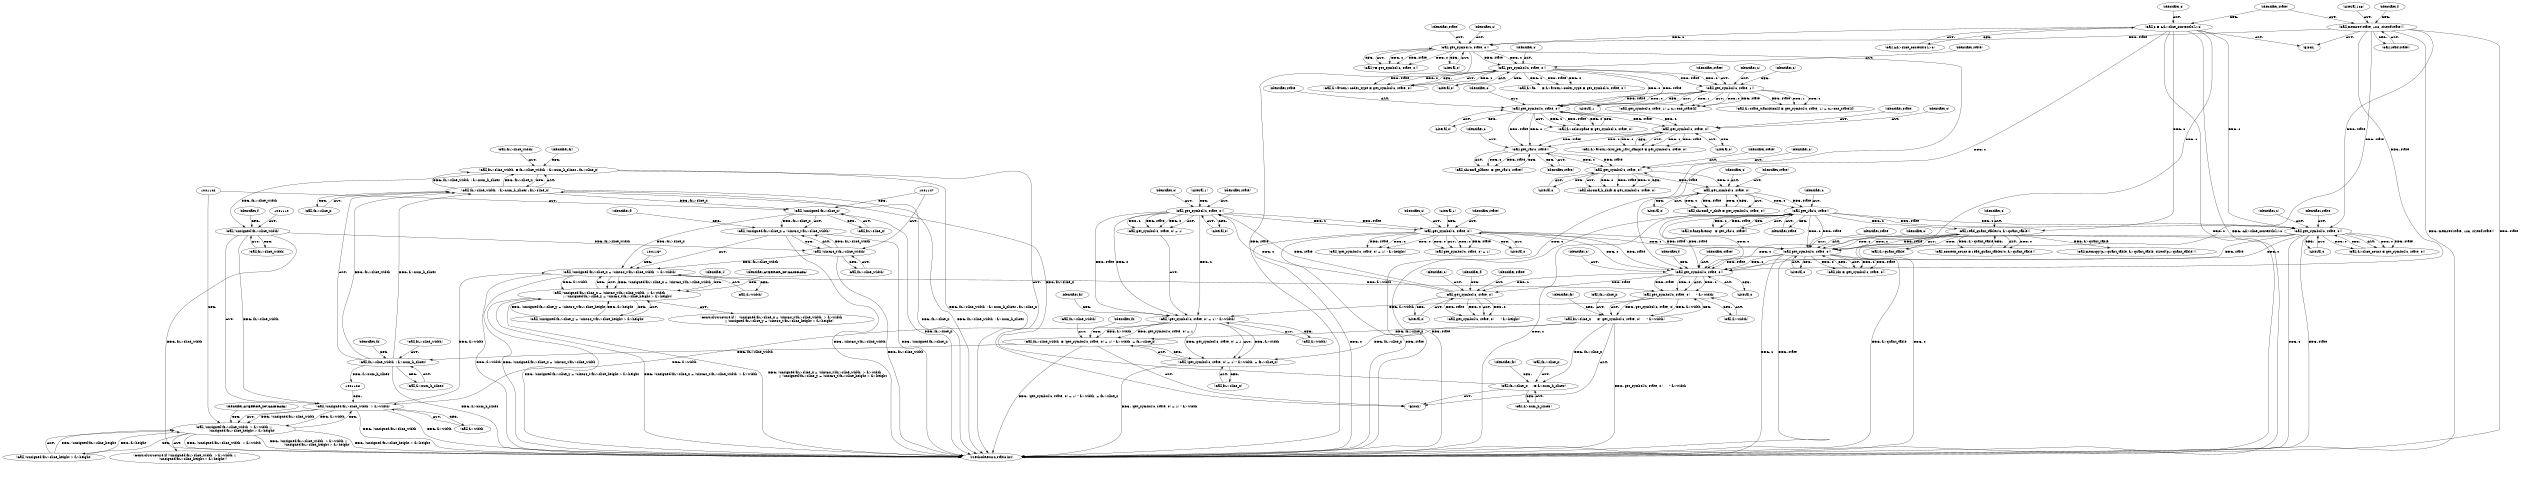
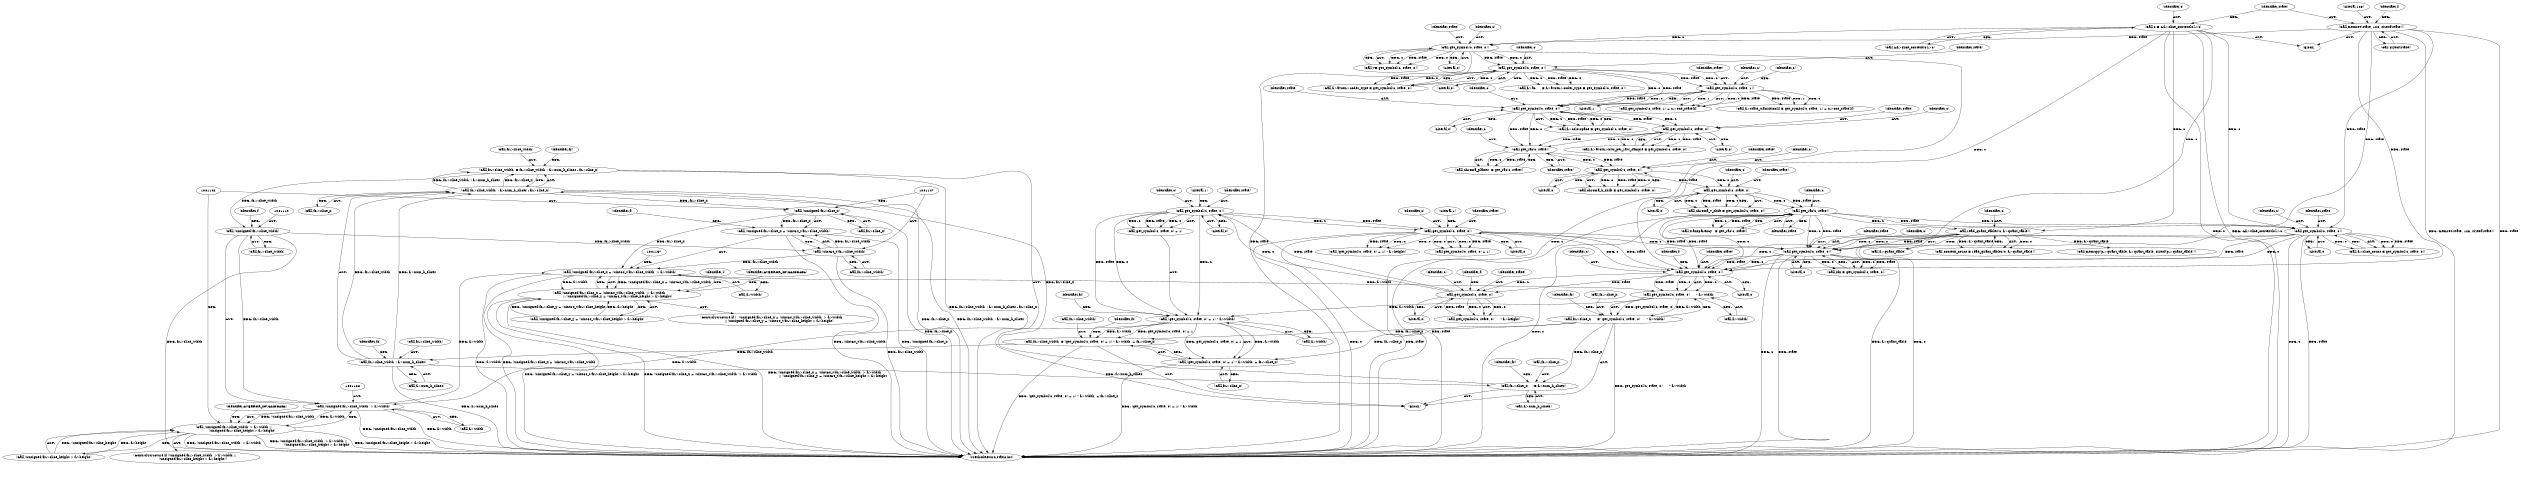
  digraph {
    n1 [label="(Call,fs->slice_width  = fs->slice_width  / f->num_h_slices - fs->slice_x)"]
    n2 [label="(Call,fs->slice_width  / f->num_h_slices - fs->slice_x)"]
    n3 [label="(Call,(unsigned)fs->slice_width)"]
    n4 [label="(Block,)"]
    n5 [label="(MethodReturn,static int)"]
    n6 [label="(Call,(unsigned)fs->slice_x)"]
    n7 [label="(Call,fs->slice_x)"]
    n8 [label="(Call,(unsigned)fs->slice_width  > f->width)"]
    n9 [label="(Call,(uint64_t)fs->slice_width)"]
    n10 [label="(Call,fs->slice_width)"]
    n11 [label="(Call,(unsigned)fs->slice_x + (uint64_t)fs->slice_width  > f->width)"]
    n12 [label="(Call,(unsigned)fs->slice_x + (uint64_t)fs->slice_width)"]
    n13 [label="(Call,fs->slice_x)"]
    n14 [label="(Call,fs->slice_width  / f->num_h_slices)"]
    n15 [label="(Call,fs->slice_x     /= f->num_h_slices)"]
    n16 [label="(Call,f->num_h_slices)"]
    n17 [label="(Call,f->num_h_slices)"]
    n18 [label="(Call,fs->slice_width  = (get_symbol(c, state, 0) + 1) * f->width  + fs->slice_x)"]
    n19 [label="(Call,(get_symbol(c, state, 0) + 1) * f->width  + fs->slice_x)"]
    n20 [label="(Call,fs->slice_x)"]
    n21 [label="(Call,(get_symbol(c, state, 0) + 1) * f->width)"]
    n22 [label="(Call,f->width)"]
    n23 [label="(Call,(unsigned)fs->slice_width  > f->width ||\n                (unsigned)fs->slice_height > f->height)"]
    n24 [label="(Call,f->width)"]
    n25 [label="(Call,get_symbol(c, state, 0))"]
    n26 [label="(Call,get_symbol(c, state, 0))"]
    n27 [label="(Literal,0)"]
    n28 [label="(Call,get_symbol(c, state, 0) + 1)"]
    n29 [label="(Call,get_symbol(c, state, 0))"]
    n30 [label="(Call,get_symbol(c, state, 0))"]
    n31 [label="(Call,(get_symbol(c, state, 0) + 1) * f->height)"]
    n32 [label="(Literal,0)"]
    n33 [label="(Call,get_symbol(c, state, 0) + 1)"]
    n34 [label="(Call,get_symbol(c, state, 0))"]
    n35 [label="(Literal,0)"]
    n36 [label="(Call,get_symbol(c, state, 0)      * f->height)"]
    n37 [label="(Call,get_symbol(c, state, 0)      * f->width)"]
    n38 [label="(Literal,0)"]
    n39 [label="(Call,fs->slice_x      =  get_symbol(c, state, 0)      * f->width)"]
    n40 [label="(Call,f->width)"]
    n41 [label="(Literal,0)"]
    n42 [label="(Call,idx = get_symbol(c, state, 0))"]
    n43 [label="(Call,get_rac(c, state))"]
    n44 [label="(Call,read_quant_tables(c, f->quant_table))"]
    n45 [label="(Call,get_symbol(c, state, 0))"]
    n46 [label="(Call,transparency   = get_rac(c, state))"]
    n47 [label="(Identifier,state)"]
    n48 [label="(Call,context_count = read_quant_tables(c, f->quant_table))"]
    n49 [label="(Call,memcpy(p->quant_table, f->quant_table, sizeof(p->quant_table)))"]
    n50 [label="(Call,f->quant_table)"]
    n51 [label="(Call,f->slice_count = get_symbol(c, state, 0))"]
    n52 [label="(Literal,0)"]
    n53 [label="(Call,get_symbol(c, state, 0))"]
    n54 [label="(Call,chroma_v_shift = get_symbol(c, state, 0))"]
    n55 [label="(Literal,0)"]
    n56 [label="(Call,get_symbol(c, state, 0))"]
    n57 [label="(Literal,0)"]
    n58 [label="(Call,chroma_h_shift = get_symbol(c, state, 0))"]
    n59 [label="(Call,get_rac(c, state))"]
    n60 [label="(Call,chroma_planes  = get_rac(c, state))"]
    n61 [label="(Identifier,state)"]
    n62 [label="(Call,get_symbol(c, state, 0))"]
    n63 [label="(Call,get_symbol(c, state, 0))"]
    n64 [label="(Call,f->colorspace = get_symbol(c, state, 0))"]
    n65 [label="(Literal,0)"]
    n66 [label="(Call,f->avctx->bits_per_raw_sample = get_symbol(c, state, 0))"]
    n67 [label="(Literal,0)"]
    n68 [label="(Call,get_symbol(c, state, 1))"]
    n69 [label="(Call,get_symbol(c, state, 1) + c->one_state[i])"]
    n70 [label="(Call,f->state_transition[i] = get_symbol(c, state, 1) + c->one_state[i])"]
    n71 [label="(Literal,1)"]
    n72 [label="(Call,get_symbol(c, state, 0))"]
    n73 [label="(Call,f->ac      = f->avctx->coder_type = get_symbol(c, state, 0))"]
    n74 [label="(Call,f->avctx->coder_type = get_symbol(c, state, 0))"]
    n75 [label="(Literal,0)"]
    n76 [label="(Call,get_symbol(c, state, 0))"]
    n77 [label="(Call,v= get_symbol(c, state, 0))"]
    n78 [label="(Literal,0)"]
    n79 [label="(Call,c = &f->slice_context[0]->c)"]
    n80 [label="(Call,&f->slice_context[0]->c)"]
    n81 [label="(Block,)"]
    n82 [label="(Call,memset(state, 128, sizeof(state)))"]
-   n83 [label="(Call,read(state))"]
+   n83 [label="(Call,sizeof(state))"]
    n84 [label="(Call,(unsigned)fs->slice_x + (uint64_t)fs->slice_width  > f->width\n                || (unsigned)fs->slice_y + (uint64_t)fs->slice_height > f->height)"]
    n85 [label="(Call,f->width)"]
    n86 [label="(ControlStructure,if (   (unsigned)fs->slice_x + (uint64_t)fs->slice_width  > f->width\n                || (unsigned)fs->slice_y + (uint64_t)fs->slice_height > f->height))"]
    n87 [label="(Call,(unsigned)fs->slice_y + (uint64_t)fs->slice_height > f->height)"]
    n88 [label="(Call,fs->slice_width)"]
    n89 [label="(ControlStructure,if ((unsigned)fs->slice_width  > f->width ||\n                (unsigned)fs->slice_height > f->height))"]
    n90 [label="(Call,(unsigned)fs->slice_height > f->height)"]
    n91 [label="(Identifier,state)"]
    n92 [label="(Identifier,state)"]
    n93 [label="(Identifier,state)"]
    n94 [label="(Identifier,state)"]
    n95 [label="(Identifier,c)"]
    n96 [label="(Identifier,fs)"]
    n97 [label="(Identifier,c)"]
    n98 [label="(Identifier,c)"]
    n99 [label="(Identifier,state)"]
    n100 [label="(Identifier,state)"]
    n101 [label="(Identifier,state)"]
    n102 [label="(Identifier,c)"]
    n103 [label="(Identifier,c)"]
    n104 [label="(Identifier,f)"]
    n105 [label="(Identifier,fs)"]
    n106 [label="(Identifier,f)"]
    n107 [label="(Identifier,f)"]
    n108 [label="(Identifier,state)"]
    n109 [label="(Identifier,state)"]
    n110 [label="(Identifier,fs)"]
    n111 [label="(Identifier,state)"]
    n112 [label="(Identifier,fs)"]
    n113 [label="(Identifier,f)"]
    n114 [label="(Identifier,AVERROR_INVALIDDATA)"]
    n115 [label="(Identifier,c)"]
    n116 [label="(Call,fs->slice_x)"]
    n117 [label="(Call,fs->slice_width)"]
    n118 [label="(Identifier,c)"]
    n119 [label="(Identifier,f)"]
    n120 [label="(Identifier,c)"]
    n121 [label="(Literal,1)"]
    n122 [label="(Identifier,c)"]
    n123 [label="(Identifier,fs)"]
    n124 [label="(Identifier,c)"]
    n125 [label="(Identifier,fs)"]
    n126 [label="(Call,fs->slice_width)"]
    n127 [label="(Identifier,state)"]
    n128 [label="(Identifier,c)"]
    n129 [label="(Call,fs->slice_x)"]
    n130 [label="(Identifier,c)"]
    n131 [label="(Call,fs->slice_width)"]
    n132 [label="(Identifier,c)"]
    n133 [label="(Identifier,state)"]
    n134 [label="(Literal,1)"]
    n135 [label="(Literal,128)"]
    n136 [label="(Identifier,c)"]
    n137 [label="(Identifier,c)"]
    n138 [label="(Identifier,state)"]
    n139 [label="(Identifier,c)"]
    n140 [label="(Identifier,i)"]
    n141 [label="(Identifier,c)"]
    n142 [label="(Identifier,AVERROR_INVALIDDATA)"]
    n143 [label="(Identifier,state)"]
    n144 [label="(Identifier,c)"]
    1001157
    1001142
    1001147
    1001119
    1001128
    n1 -> n2 [label="CFG: "]
    n1 -> n3 [label="DDG: fs->slice_width"]
    n1 -> n4 [label="AST: "]
    n1 -> n5 [label="DDG: fs->slice_width  / f->num_h_slices - fs->slice_x"]
    n2 -> n1 [label="AST: "]
    n2 -> n1 [label="DDG: fs->slice_width  / f->num_h_slices"]
    n2 -> n1 [label="DDG: fs->slice_x"]
    n2 -> n5 [label="DDG: fs->slice_x"]
    n2 -> n5 [label="DDG: fs->slice_width  / f->num_h_slices"]
    n2 -> n6 [label="DDG: fs->slice_x"]
    n2 -> n7 [label="CFG: "]
    n3 -> n5 [label="DDG: fs->slice_width"]
    n3 -> n8 [label="AST: "]
    n3 -> n8 [label="DDG: fs->slice_width"]
    n3 -> n9 [label="DDG: fs->slice_width"]
    n3 -> n10 [label="CFG: "]
    n6 -> n5 [label="DDG: fs->slice_x"]
    n6 -> n11 [label="DDG: fs->slice_x"]
    n6 -> n12 [label="AST: "]
    n6 -> n12 [label="DDG: fs->slice_x"]
    n6 -> n13 [label="CFG: "]
    n7 -> n2 [label="AST: "]
    n8 -> n5 [label="DDG: f->width"]
    n8 -> n5 [label="DDG: (unsigned)fs->slice_width"]
    n8 -> n11 [label="DDG: f->width"]
    n8 -> n23 [label="AST: "]
    n8 -> n23 [label="DDG: (unsigned)fs->slice_width"]
    n8 -> n23 [label="DDG: f->width"]
    n8 -> n24 [label="CFG: "]
    n9 -> n5 [label="DDG: fs->slice_width"]
    n9 -> n11 [label="DDG: fs->slice_width"]
    n9 -> n12 [label="AST: "]
    n9 -> n12 [label="DDG: fs->slice_width"]
    n9 -> n88 [label="CFG: "]
    n10 -> n3 [label="AST: "]
    n11 -> n5 [label="DDG: (unsigned)fs->slice_x + (uint64_t)fs->slice_width"]
    n11 -> n5 [label="DDG: f->width"]
    n11 -> n37 [label="DDG: f->width"]
    n11 -> n84 [label="AST: "]
    n11 -> n84 [label="DDG: (unsigned)fs->slice_x + (uint64_t)fs->slice_width"]
    n11 -> n84 [label="DDG: f->width"]
    n11 -> n85 [label="CFG: "]
    n12 -> n5 [label="DDG: (uint64_t)fs->slice_width"]
    n12 -> n5 [label="DDG: (unsigned)fs->slice_x"]
    n12 -> n9 [label="CFG: "]
    n12 -> n11 [label="AST: "]
    n13 -> n6 [label="AST: "]
    n14 -> n2 [label="AST: "]
    n14 -> n2 [label="DDG: fs->slice_width"]
    n14 -> n2 [label="DDG: f->num_h_slices"]
    n14 -> n5 [label="DDG: f->num_h_slices"]
-   n14 -> 1001128 [label="DDG: f->num_h_slices"]
+   n14 -> n15 [label="DDG: f->num_h_slices"]
    n14 -> n16 [label="CFG: "]
    n15 -> n2 [label="DDG: fs->slice_x"]
    n15 -> n4 [label="AST: "]
    n15 -> n17 [label="CFG: "]
    n16 -> n14 [label="AST: "]
    n17 -> n15 [label="AST: "]
    n18 -> n4 [label="AST: "]
    n18 -> n5 [label="DDG: (get_symbol(c, state, 0) + 1) * f->width  + fs->slice_x"]
    n18 -> n14 [label="DDG: fs->slice_width"]
    n18 -> n19 [label="CFG: "]
    n19 -> n5 [label="DDG: (get_symbol(c, state, 0) + 1) * f->width"]
    n19 -> n18 [label="AST: "]
    n19 -> n20 [label="CFG: "]
    n20 -> n19 [label="AST: "]
    n21 -> n8 [label="DDG: f->width"]
    n21 -> n18 [label="DDG: get_symbol(c, state, 0) + 1"]
    n21 -> n18 [label="DDG: f->width"]
    n21 -> n19 [label="AST: "]
    n21 -> n19 [label="DDG: get_symbol(c, state, 0) + 1"]
    n21 -> n19 [label="DDG: f->width"]
    n21 -> n22 [label="CFG: "]
    n22 -> n21 [label="AST: "]
    n23 -> n5 [label="DDG: (unsigned)fs->slice_width  > f->width ||\n                (unsigned)fs->slice_height > f->height"]
    n23 -> n5 [label="DDG: (unsigned)fs->slice_height > f->height"]
    n23 -> n5 [label="DDG: (unsigned)fs->slice_width  > f->width"]
    n23 -> n8 [label="CFG: "]
    n23 -> n89 [label="AST: "]
    n23 -> n90 [label="CFG: "]
    n24 -> n8 [label="AST: "]
    n25 -> n21 [label="DDG: c"]
    n25 -> n21 [label="DDG: state"]
    n25 -> n21 [label="DDG: 0"]
    n25 -> n26 [label="DDG: c"]
    n25 -> n26 [label="DDG: state"]
    n25 -> n27 [label="CFG: "]
    n25 -> n28 [label="AST: "]
    n25 -> n28 [label="DDG: c"]
    n25 -> n28 [label="DDG: state"]
    n25 -> n28 [label="DDG: 0"]
    n26 -> n5 [label="DDG: state"]
    n26 -> n5 [label="DDG: c"]
    n26 -> n29 [label="DDG: c"]
    n26 -> n29 [label="DDG: state"]
    n26 -> n30 [label="DDG: c"]
    n26 -> n30 [label="DDG: state"]
    n26 -> n31 [label="DDG: c"]
    n26 -> n31 [label="DDG: state"]
    n26 -> n31 [label="DDG: 0"]
    n26 -> n32 [label="CFG: "]
    n26 -> n33 [label="AST: "]
    n26 -> n33 [label="DDG: c"]
    n26 -> n33 [label="DDG: state"]
    n26 -> n33 [label="DDG: 0"]
    n27 -> n25 [label="AST: "]
    n28 -> n21 [label="AST: "]
    n29 -> n34 [label="DDG: c"]
    n29 -> n34 [label="DDG: state"]
    n29 -> n37 [label="AST: "]
    n29 -> n37 [label="DDG: c"]
    n29 -> n37 [label="DDG: state"]
    n29 -> n37 [label="DDG: 0"]
    n29 -> n38 [label="CFG: "]
    n30 -> n5 [label="DDG: c"]
    n30 -> n5 [label="DDG: state"]
    n30 -> n29 [label="DDG: c"]
    n30 -> n29 [label="DDG: state"]
    n30 -> n41 [label="CFG: "]
    n30 -> n42 [label="AST: "]
    n30 -> n42 [label="DDG: c"]
    n30 -> n42 [label="DDG: state"]
    n30 -> n42 [label="DDG: 0"]
    n32 -> n26 [label="AST: "]
    n34 -> n25 [label="DDG: c"]
    n34 -> n25 [label="DDG: state"]
    n34 -> n35 [label="CFG: "]
    n34 -> n36 [label="AST: "]
    n34 -> n36 [label="DDG: c"]
    n34 -> n36 [label="DDG: state"]
    n34 -> n36 [label="DDG: 0"]
    n35 -> n34 [label="AST: "]
    n37 -> n21 [label="DDG: f->width"]
    n37 -> n39 [label="AST: "]
    n37 -> n39 [label="DDG: get_symbol(c, state, 0)"]
    n37 -> n39 [label="DDG: f->width"]
    n37 -> n40 [label="CFG: "]
    n38 -> n29 [label="AST: "]
    n39 -> n4 [label="AST: "]
    n39 -> n5 [label="DDG: get_symbol(c, state, 0)      * f->width"]
    n39 -> n15 [label="DDG: fs->slice_x"]
    n39 -> n18 [label="DDG: fs->slice_x"]
    n39 -> n19 [label="DDG: fs->slice_x"]
    n39 -> n37 [label="CFG: "]
    n40 -> n37 [label="AST: "]
    n41 -> n30 [label="AST: "]
    n42 -> n30 [label="CFG: "]
    n43 -> n5 [label="DDG: c"]
    n43 -> n5 [label="DDG: state"]
    n43 -> n29 [label="DDG: c"]
    n43 -> n29 [label="DDG: state"]
    n43 -> n30 [label="DDG: c"]
    n43 -> n30 [label="DDG: state"]
    n43 -> n44 [label="DDG: c"]
    n43 -> n45 [label="DDG: c"]
    n43 -> n45 [label="DDG: state"]
    n43 -> n46 [label="AST: "]
    n43 -> n46 [label="DDG: c"]
    n43 -> n46 [label="DDG: state"]
    n43 -> n47 [label="CFG: "]
    n44 -> n5 [label="DDG: c"]
    n44 -> n5 [label="DDG: f->quant_table"]
    n44 -> n29 [label="DDG: c"]
    n44 -> n30 [label="DDG: c"]
    n44 -> n48 [label="AST: "]
    n44 -> n48 [label="DDG: c"]
    n44 -> n48 [label="DDG: f->quant_table"]
    n44 -> n49 [label="DDG: f->quant_table"]
    n44 -> n50 [label="DDG: "]
    n45 -> n5 [label="DDG: state"]
    n45 -> n5 [label="DDG: c"]
    n45 -> n29 [label="DDG: c"]
    n45 -> n29 [label="DDG: state"]
    n45 -> n30 [label="DDG: c"]
    n45 -> n30 [label="DDG: state"]
    n45 -> n51 [label="AST: "]
    n45 -> n51 [label="DDG: c"]
    n45 -> n51 [label="DDG: state"]
    n45 -> n51 [label="DDG: 0"]
    n45 -> n52 [label="CFG: "]
    n46 -> n43 [label="CFG: "]
    n47 -> n43 [label="AST: "]
    n48 -> n44 [label="CFG: "]
    n50 -> n44 [label="AST: "]
    n51 -> n45 [label="CFG: "]
    n52 -> n45 [label="AST: "]
    n53 -> n43 [label="DDG: c"]
    n53 -> n43 [label="DDG: state"]
    n53 -> n54 [label="AST: "]
    n53 -> n54 [label="DDG: c"]
    n53 -> n54 [label="DDG: state"]
    n53 -> n54 [label="DDG: 0"]
    n53 -> n55 [label="CFG: "]
    n54 -> n53 [label="CFG: "]
    n55 -> n53 [label="AST: "]
    n56 -> n53 [label="DDG: c"]
    n56 -> n53 [label="DDG: state"]
    n56 -> n57 [label="CFG: "]
    n56 -> n58 [label="AST: "]
    n56 -> n58 [label="DDG: c"]
    n56 -> n58 [label="DDG: state"]
    n56 -> n58 [label="DDG: 0"]
    n57 -> n56 [label="AST: "]
    n58 -> n56 [label="CFG: "]
    n59 -> n56 [label="DDG: c"]
    n59 -> n56 [label="DDG: state"]
    n59 -> n60 [label="AST: "]
    n59 -> n60 [label="DDG: c"]
    n59 -> n60 [label="DDG: state"]
    n59 -> n61 [label="CFG: "]
    n60 -> n59 [label="CFG: "]
    n61 -> n59 [label="AST: "]
    n62 -> n59 [label="DDG: c"]
    n62 -> n59 [label="DDG: state"]
    n62 -> n63 [label="DDG: c"]
    n62 -> n63 [label="DDG: state"]
    n62 -> n64 [label="AST: "]
    n62 -> n64 [label="DDG: c"]
    n62 -> n64 [label="DDG: state"]
    n62 -> n64 [label="DDG: 0"]
    n62 -> n65 [label="CFG: "]
    n63 -> n59 [label="DDG: c"]
    n63 -> n59 [label="DDG: state"]
    n63 -> n66 [label="AST: "]
    n63 -> n66 [label="DDG: c"]
    n63 -> n66 [label="DDG: state"]
    n63 -> n66 [label="DDG: 0"]
    n63 -> n67 [label="CFG: "]
    n64 -> n62 [label="CFG: "]
    n65 -> n62 [label="AST: "]
    n66 -> n63 [label="CFG: "]
    n67 -> n63 [label="AST: "]
    n68 -> n62 [label="DDG: c"]
    n68 -> n62 [label="DDG: state"]
    n68 -> n69 [label="AST: "]
    n68 -> n69 [label="DDG: c"]
    n68 -> n69 [label="DDG: state"]
    n68 -> n69 [label="DDG: 1"]
    n68 -> n70 [label="DDG: c"]
    n68 -> n70 [label="DDG: state"]
    n68 -> n70 [label="DDG: 1"]
    n68 -> n71 [label="CFG: "]
    n71 -> n68 [label="AST: "]
    n72 -> n62 [label="DDG: c"]
    n72 -> n62 [label="DDG: state"]
    n72 -> n68 [label="DDG: c"]
    n72 -> n68 [label="DDG: state"]
    n72 -> n73 [label="DDG: c"]
    n72 -> n73 [label="DDG: state"]
    n72 -> n73 [label="DDG: 0"]
    n72 -> n74 [label="AST: "]
    n72 -> n74 [label="DDG: c"]
    n72 -> n74 [label="DDG: state"]
    n72 -> n74 [label="DDG: 0"]
    n72 -> n75 [label="CFG: "]
    n74 -> n72 [label="CFG: "]
    n75 -> n72 [label="AST: "]
    n76 -> n5 [label="DDG: state"]
    n76 -> n5 [label="DDG: c"]
    n76 -> n72 [label="DDG: c"]
    n76 -> n72 [label="DDG: state"]
    n76 -> n77 [label="AST: "]
    n76 -> n77 [label="DDG: c"]
    n76 -> n77 [label="DDG: state"]
    n76 -> n77 [label="DDG: 0"]
    n76 -> n78 [label="CFG: "]
    n77 -> n76 [label="CFG: "]
    n78 -> n76 [label="AST: "]
    n79 -> n5 [label="DDG: c"]
    n79 -> n5 [label="DDG: &f->slice_context[0]->c"]
    n79 -> n29 [label="DDG: c"]
    n79 -> n30 [label="DDG: c"]
    n79 -> n44 [label="DDG: c"]
    n79 -> n45 [label="DDG: c"]
    n79 -> n76 [label="DDG: c"]
    n79 -> n80 [label="CFG: "]
    n79 -> n81 [label="AST: "]
    n80 -> n79 [label="AST: "]
    n82 -> n5 [label="DDG: memset(state, 128, sizeof(state))"]
    n82 -> n5 [label="DDG: state"]
    n82 -> n29 [label="DDG: state"]
    n82 -> n30 [label="DDG: state"]
    n82 -> n45 [label="DDG: state"]
    n82 -> n76 [label="DDG: state"]
    n82 -> n81 [label="AST: "]
    n82 -> n83 [label="CFG: "]
    n83 -> n82 [label="AST: "]
    n84 -> n5 [label="DDG: (unsigned)fs->slice_y + (uint64_t)fs->slice_height > f->height"]
    n84 -> n5 [label="DDG: (unsigned)fs->slice_x + (uint64_t)fs->slice_width  > f->width"]
    n84 -> n5 [label="DDG: (unsigned)fs->slice_x + (uint64_t)fs->slice_width  > f->width\n                || (unsigned)fs->slice_y + (uint64_t)fs->slice_height > f->height"]
    n84 -> n11 [label="CFG: "]
    n84 -> n86 [label="AST: "]
    n84 -> n87 [label="CFG: "]
    n85 -> n11 [label="AST: "]
    n87 -> n84 [label="AST: "]
    n87 -> n84 [label="DDG: (unsigned)fs->slice_y + (uint64_t)fs->slice_height"]
    n87 -> n84 [label="DDG: f->height"]
    n88 -> n9 [label="AST: "]
    n90 -> n23 [label="AST: "]
    n90 -> n23 [label="DDG: (unsigned)fs->slice_height"]
    n90 -> n23 [label="DDG: f->height"]
    n91 -> n68 [label="AST: "]
    n92 -> n79 [label="CFG: "]
    n92 -> n82 [label="AST: "]
    n93 -> n72 [label="AST: "]
    n94 -> n45 [label="AST: "]
    n95 -> n29 [label="AST: "]
    n96 -> n15 [label="CFG: "]
    n97 -> n30 [label="AST: "]
    n98 -> n68 [label="AST: "]
    n99 -> n53 [label="AST: "]
    n100 -> n63 [label="AST: "]
    n101 -> n30 [label="AST: "]
    n102 -> n45 [label="AST: "]
    n103 -> n34 [label="AST: "]
    n104 -> n82 [label="CFG: "]
    n105 -> n1 [label="CFG: "]
    n106 -> n12 [label="CFG: "]
    n107 -> n29 [label="CFG: "]
    n108 -> n26 [label="AST: "]
    n109 -> n62 [label="AST: "]
    n110 -> n18 [label="CFG: "]
    n111 -> n76 [label="AST: "]
    n112 -> n14 [label="CFG: "]
    n113 -> n34 [label="CFG: "]
    n114 -> n84 [label="CFG: "]
    n115 -> n63 [label="AST: "]
    n116 -> n15 [label="AST: "]
    n117 -> n18 [label="AST: "]
    n118 -> n62 [label="AST: "]
    n119 -> n3 [label="CFG: "]
    n120 -> n76 [label="AST: "]
    n121 -> n25 [label="CFG: "]
    n122 -> n79 [label="AST: "]
    n123 -> n21 [label="CFG: "]
    n124 -> n26 [label="AST: "]
    n125 -> n39 [label="CFG: "]
    n126 -> n14 [label="AST: "]
    n127 -> n56 [label="AST: "]
    n128 -> n72 [label="AST: "]
    n129 -> n39 [label="AST: "]
    n130 -> n59 [label="AST: "]
    n131 -> n1 [label="AST: "]
    n132 -> n43 [label="AST: "]
    n133 -> n25 [label="AST: "]
    n134 -> n26 [label="CFG: "]
    n135 -> n82 [label="AST: "]
    n136 -> n25 [label="AST: "]
    n137 -> n44 [label="AST: "]
    n138 -> n29 [label="AST: "]
    n139 -> n53 [label="AST: "]
    n140 -> n84 [label="CFG: "]
    n141 -> n56 [label="AST: "]
    n142 -> n23 [label="CFG: "]
    n143 -> n34 [label="AST: "]
    n144 -> n68 [label="CFG: "]
    1001157 -> n11 [label="CFG: "]
    1001142 -> n6 [label="AST: "]
    1001142 -> n23 [label="CFG: "]
    1001147 -> n6 [label="CFG: "]
    1001147 -> n9 [label="AST: "]
    1001119 -> n3 [label="AST: "]
-   1001128 -> n8 [label="CFG: "]
+   1001128 -> n8 [label="AST: "]
  }
